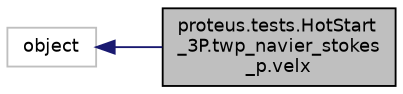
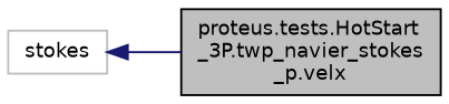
  digraph {
    rankdir=LR
    node [fontname=Helvetica fontsize=10 shape=record style=filled]
    n1 [color=black fillcolor=grey75 fontcolor=black height=0.2 label="proteus.tests.HotStart\l_3P.twp_navier_stokes\l_p.velx" width=0.4]
-   n2 [color=grey75 fillcolor=white height=0.2 label=object width=0.4]
+   n2 [color=grey75 fillcolor=white height=0.2 label=stokes width=0.4]
    n2 -> n1 [color=midnightblue dir=back fontname=Helvetica fontsize=10 labelfontname=Helvetica labelfontsize=10 style=solid]
  }
